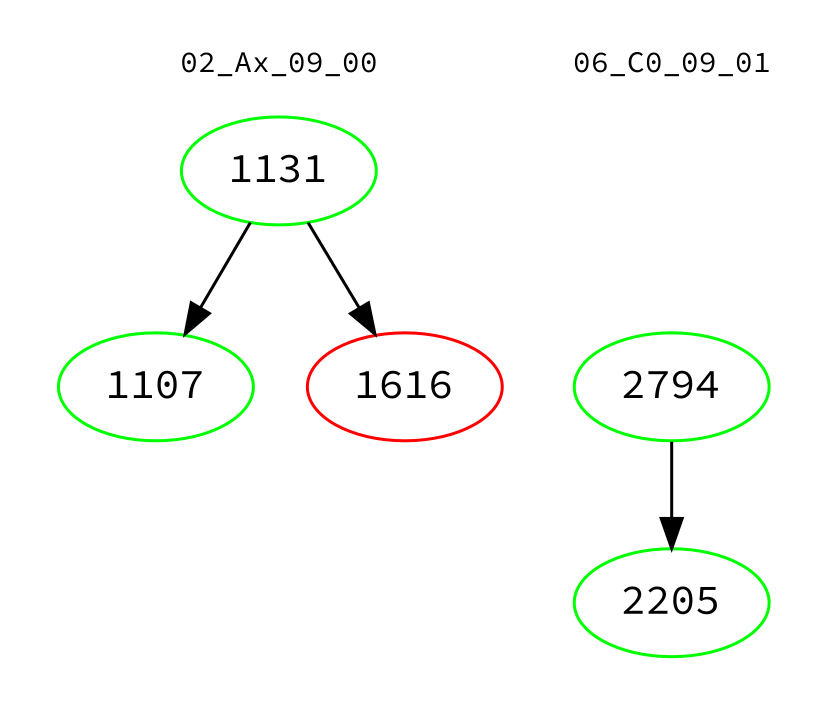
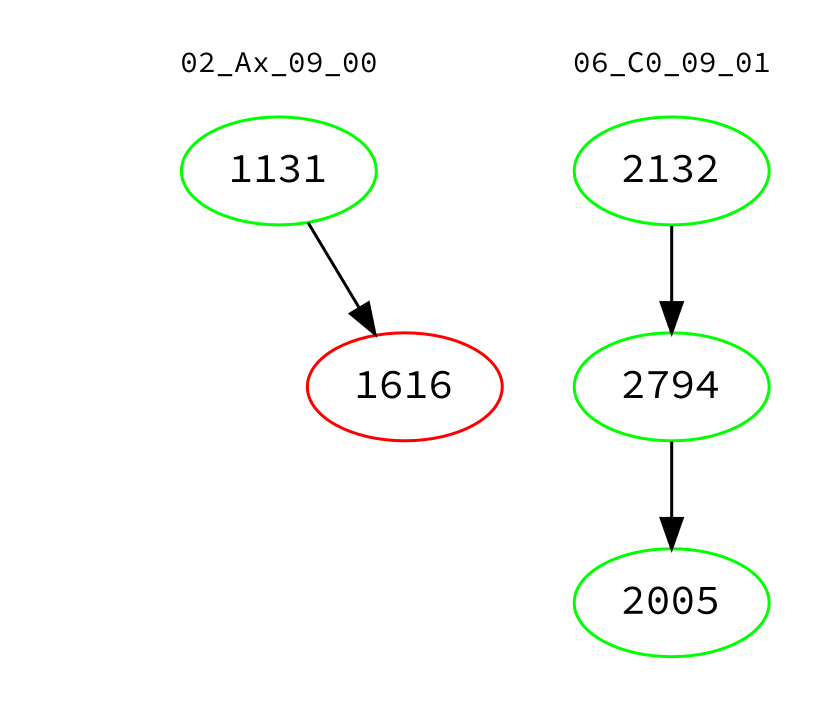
  digraph {
    fontname="Source Code Pro"
    node [color=green fontname="Source Code Pro"]
    edge [color=black fontname="Source Code Pro"]
    n1 [label=1131]
-   n2 [label=1107]
    n3 [color=red label=1616]
+   n4 [label=2132]
    n5 [label=2794]
-   n6 [label=2205]
+   n6 [label=2005]
    subgraph cluster_1 {
      color=white
      fontsize=10
      label="02_Ax_09_00"
      n1
-     n2
      n3
    }
    subgraph cluster_2 {
      color=white
      fontsize=10
      label="06_C0_09_01"
+     n4
      n5
      n6
    }
-   n1 -> n2
    n1 -> n3
+   n4 -> n5
    n5 -> n6
  }
